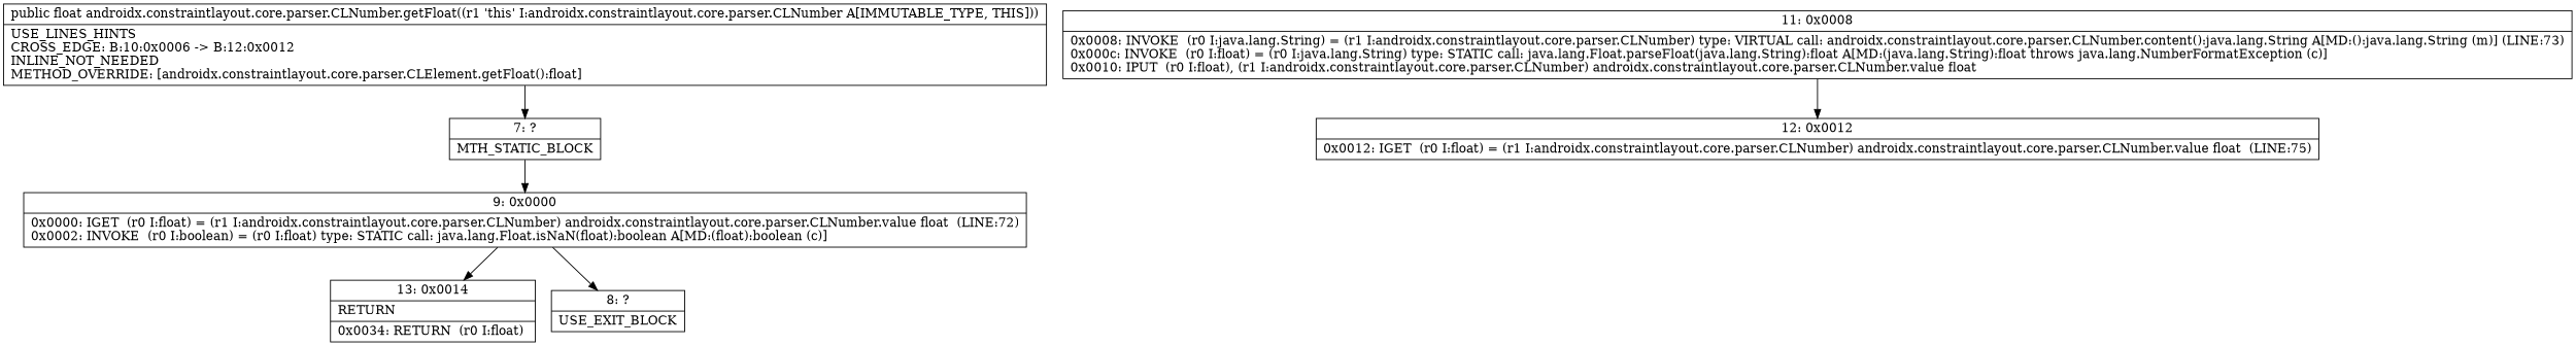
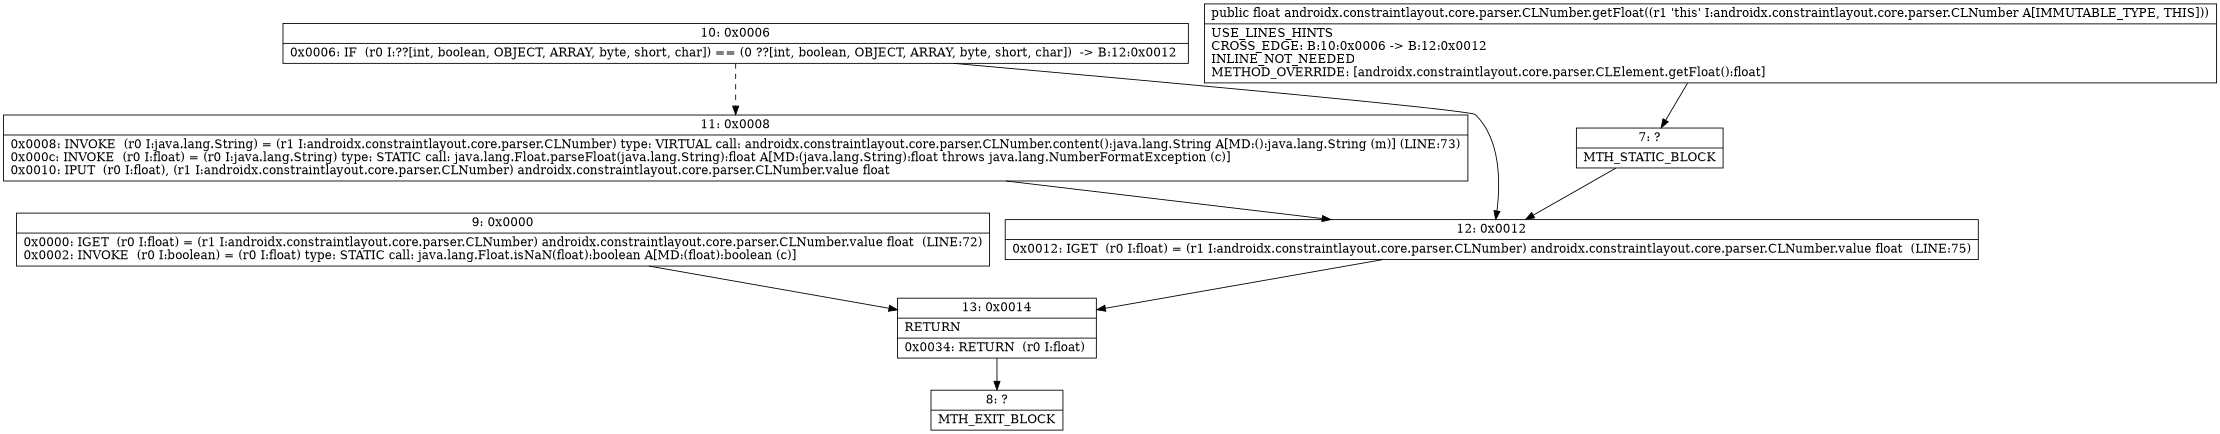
  digraph {
    node [shape=record]
    n1 [label="{7\:\ ?|MTH_STATIC_BLOCK\l}"]
    n2 [label="{9\:\ 0x0000|0x0000: IGET  (r0 I:float) = (r1 I:androidx.constraintlayout.core.parser.CLNumber) androidx.constraintlayout.core.parser.CLNumber.value float  (LINE:72)\l0x0002: INVOKE  (r0 I:boolean) = (r0 I:float) type: STATIC call: java.lang.Float.isNaN(float):boolean A[MD:(float):boolean (c)]\l}"]
    n3 [label="{13\:\ 0x0014|RETURN\l|0x0034: RETURN  (r0 I:float) \l}"]
+   n4 [label="{10\:\ 0x0006|0x0006: IF  (r0 I:??[int, boolean, OBJECT, ARRAY, byte, short, char]) == (0 ??[int, boolean, OBJECT, ARRAY, byte, short, char])  \-\> B:12:0x0012 \l}"]
    n5 [label="{11\:\ 0x0008|0x0008: INVOKE  (r0 I:java.lang.String) = (r1 I:androidx.constraintlayout.core.parser.CLNumber) type: VIRTUAL call: androidx.constraintlayout.core.parser.CLNumber.content():java.lang.String A[MD:():java.lang.String (m)] (LINE:73)\l0x000c: INVOKE  (r0 I:float) = (r0 I:java.lang.String) type: STATIC call: java.lang.Float.parseFloat(java.lang.String):float A[MD:(java.lang.String):float throws java.lang.NumberFormatException (c)]\l0x0010: IPUT  (r0 I:float), (r1 I:androidx.constraintlayout.core.parser.CLNumber) androidx.constraintlayout.core.parser.CLNumber.value float \l}"]
    n6 [label="{12\:\ 0x0012|0x0012: IGET  (r0 I:float) = (r1 I:androidx.constraintlayout.core.parser.CLNumber) androidx.constraintlayout.core.parser.CLNumber.value float  (LINE:75)\l}"]
-   n7 [label="{8\:\ ?|USE_EXIT_BLOCK\l}"]
+   n7 [label="{8\:\ ?|MTH_EXIT_BLOCK\l}"]
    n8 [label="{public float androidx.constraintlayout.core.parser.CLNumber.getFloat((r1 'this' I:androidx.constraintlayout.core.parser.CLNumber A[IMMUTABLE_TYPE, THIS]))  | USE_LINES_HINTS\lCROSS_EDGE: B:10:0x0006 \-\> B:12:0x0012\lINLINE_NOT_NEEDED\lMETHOD_OVERRIDE: [androidx.constraintlayout.core.parser.CLElement.getFloat():float]\l}"]
-   n1 -> n2
+   n1 -> n6
    n2 -> n3
-   n2 -> n7
+   n3 -> n7
+   n4 -> n5 [style=dashed]
+   n4 -> n6
    n5 -> n6
+   n6 -> n3
    n8 -> n1
  }
